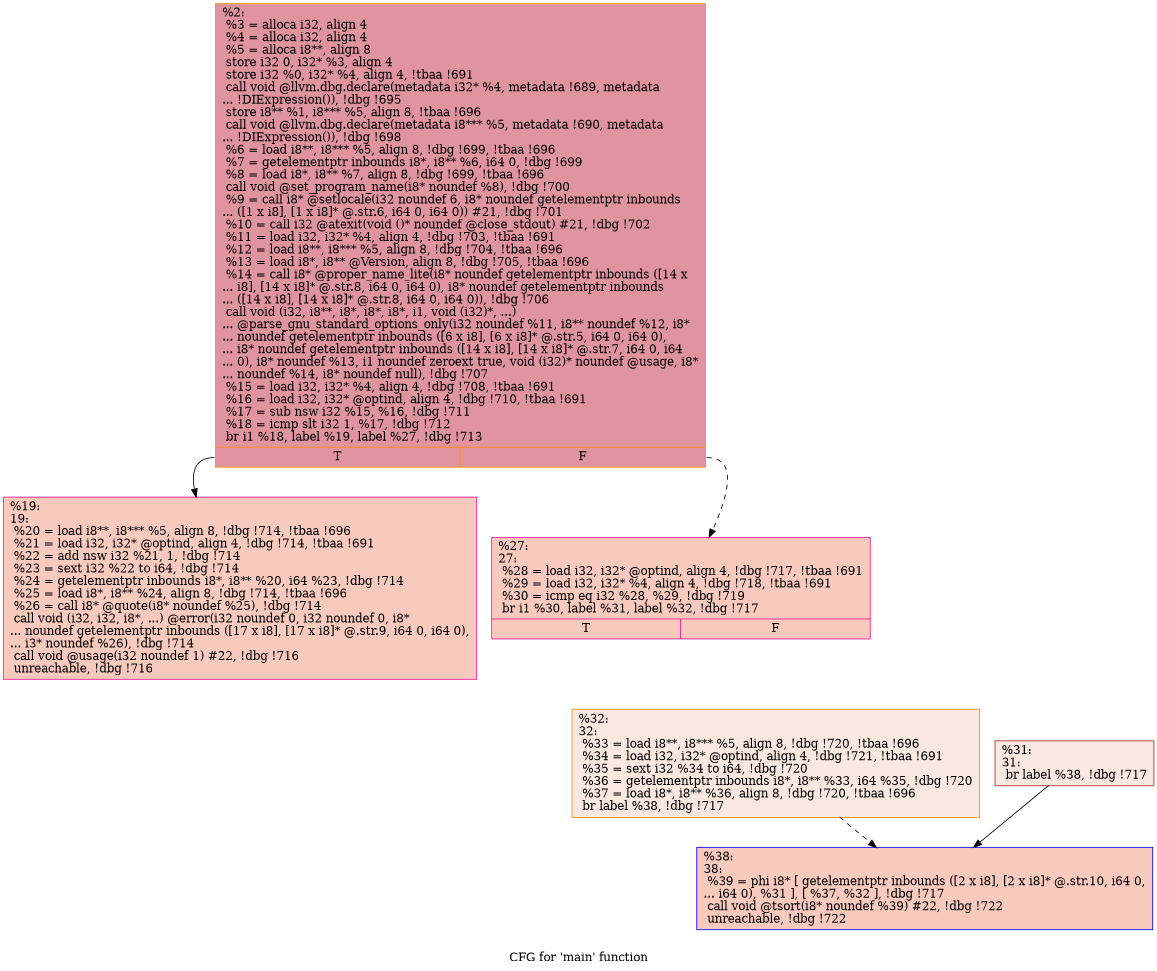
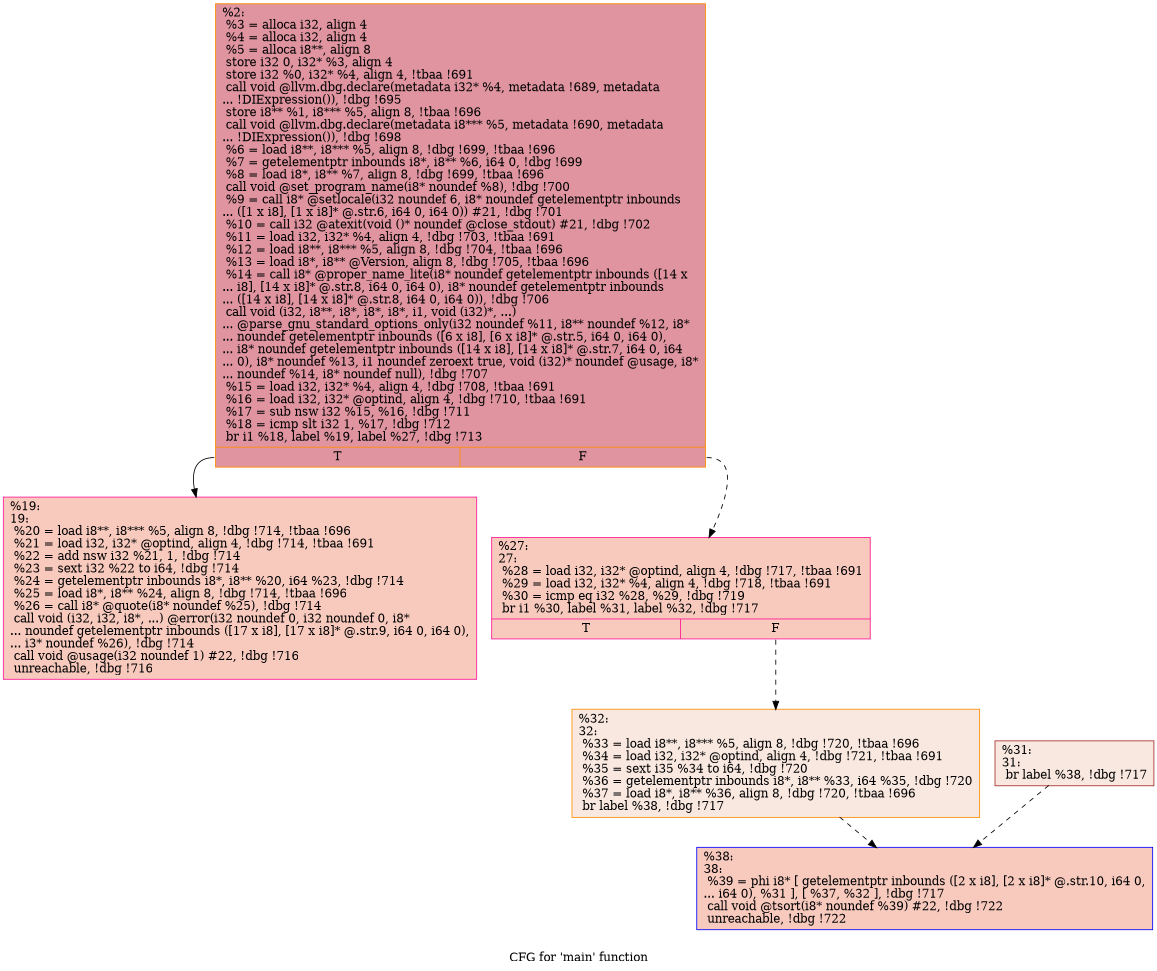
  digraph {
    label="CFG for 'main' function"
    node [color=darkorange fillcolor="#ef886b70" shape=record style=filled]
    edge [style=dashed]
    n1 [fillcolor="#b70d2870" label="{%2:\l  %3 = alloca i32, align 4\l  %4 = alloca i32, align 4\l  %5 = alloca i8**, align 8\l  store i32 0, i32* %3, align 4\l  store i32 %0, i32* %4, align 4, !tbaa !691\l  call void @llvm.dbg.declare(metadata i32* %4, metadata !689, metadata\l... !DIExpression()), !dbg !695\l  store i8** %1, i8*** %5, align 8, !tbaa !696\l  call void @llvm.dbg.declare(metadata i8*** %5, metadata !690, metadata\l... !DIExpression()), !dbg !698\l  %6 = load i8**, i8*** %5, align 8, !dbg !699, !tbaa !696\l  %7 = getelementptr inbounds i8*, i8** %6, i64 0, !dbg !699\l  %8 = load i8*, i8** %7, align 8, !dbg !699, !tbaa !696\l  call void @set_program_name(i8* noundef %8), !dbg !700\l  %9 = call i8* @setlocale(i32 noundef 6, i8* noundef getelementptr inbounds\l... ([1 x i8], [1 x i8]* @.str.6, i64 0, i64 0)) #21, !dbg !701\l  %10 = call i32 @atexit(void ()* noundef @close_stdout) #21, !dbg !702\l  %11 = load i32, i32* %4, align 4, !dbg !703, !tbaa !691\l  %12 = load i8**, i8*** %5, align 8, !dbg !704, !tbaa !696\l  %13 = load i8*, i8** @Version, align 8, !dbg !705, !tbaa !696\l  %14 = call i8* @proper_name_lite(i8* noundef getelementptr inbounds ([14 x\l... i8], [14 x i8]* @.str.8, i64 0, i64 0), i8* noundef getelementptr inbounds\l... ([14 x i8], [14 x i8]* @.str.8, i64 0, i64 0)), !dbg !706\l  call void (i32, i8**, i8*, i8*, i8*, i1, void (i32)*, ...)\l... @parse_gnu_standard_options_only(i32 noundef %11, i8** noundef %12, i8*\l... noundef getelementptr inbounds ([6 x i8], [6 x i8]* @.str.5, i64 0, i64 0),\l... i8* noundef getelementptr inbounds ([14 x i8], [14 x i8]* @.str.7, i64 0, i64\l... 0), i8* noundef %13, i1 noundef zeroext true, void (i32)* noundef @usage, i8*\l... noundef %14, i8* noundef null), !dbg !707\l  %15 = load i32, i32* %4, align 4, !dbg !708, !tbaa !691\l  %16 = load i32, i32* @optind, align 4, !dbg !710, !tbaa !691\l  %17 = sub nsw i32 %15, %16, !dbg !711\l  %18 = icmp slt i32 1, %17, !dbg !712\l  br i1 %18, label %19, label %27, !dbg !713\l|{<s0>T|<s1>F}}"]
    n2 [color=deeppink label="{%19:\l19:                                               \l  %20 = load i8**, i8*** %5, align 8, !dbg !714, !tbaa !696\l  %21 = load i32, i32* @optind, align 4, !dbg !714, !tbaa !691\l  %22 = add nsw i32 %21, 1, !dbg !714\l  %23 = sext i32 %22 to i64, !dbg !714\l  %24 = getelementptr inbounds i8*, i8** %20, i64 %23, !dbg !714\l  %25 = load i8*, i8** %24, align 8, !dbg !714, !tbaa !696\l  %26 = call i8* @quote(i8* noundef %25), !dbg !714\l  call void (i32, i32, i8*, ...) @error(i32 noundef 0, i32 noundef 0, i8*\l... noundef getelementptr inbounds ([17 x i8], [17 x i8]* @.str.9, i64 0, i64 0),\l... i3* noundef %26), !dbg !714\l  call void @usage(i32 noundef 1) #22, !dbg !716\l  unreachable, !dbg !716\l}"]
    n3 [color=deeppink label="{%27:\l27:                                               \l  %28 = load i32, i32* @optind, align 4, !dbg !717, !tbaa !691\l  %29 = load i32, i32* %4, align 4, !dbg !718, !tbaa !691\l  %30 = icmp eq i32 %28, %29, !dbg !719\l  br i1 %30, label %31, label %32, !dbg !717\l|{<s0>T|<s1>F}}"]
-   n4 [fillcolor="#f1ccb870" label="{%32:\l32:                                               \l  %33 = load i8**, i8*** %5, align 8, !dbg !720, !tbaa !696\l  %34 = load i32, i32* @optind, align 4, !dbg !721, !tbaa !691\l  %35 = sext i32 %34 to i64, !dbg !720\l  %36 = getelementptr inbounds i8*, i8** %33, i64 %35, !dbg !720\l  %37 = load i8*, i8** %36, align 8, !dbg !720, !tbaa !696\l  br label %38, !dbg !717\l}"]
+   n4 [fillcolor="#f1ccb870" label="{%32:\l32:                                               \l  %33 = load i8**, i8*** %5, align 8, !dbg !720, !tbaa !696\l  %34 = load i32, i32* @optind, align 4, !dbg !721, !tbaa !691\l  %35 = sext i35 %34 to i64, !dbg !720\l  %36 = getelementptr inbounds i8*, i8** %33, i64 %35, !dbg !720\l  %37 = load i8*, i8** %36, align 8, !dbg !720, !tbaa !696\l  br label %38, !dbg !717\l}"]
    n5 [color=brown fillcolor="#f1ccb870" label="{%31:\l31:                                               \l  br label %38, !dbg !717\l}"]
    n6 [color=blue label="{%38:\l38:                                               \l  %39 = phi i8* [ getelementptr inbounds ([2 x i8], [2 x i8]* @.str.10, i64 0,\l... i64 0), %31 ], [ %37, %32 ], !dbg !717\l  call void @tsort(i8* noundef %39) #22, !dbg !722\l  unreachable, !dbg !722\l}"]
    n1 -> n2 [style=solid tailport=s0]
    n1 -> n3 [tailport=s1]
+   n3 -> n4 [tailport=s1]
    n4 -> n6
-   n5 -> n6 [style=solid]
+   n5 -> n6
  }
